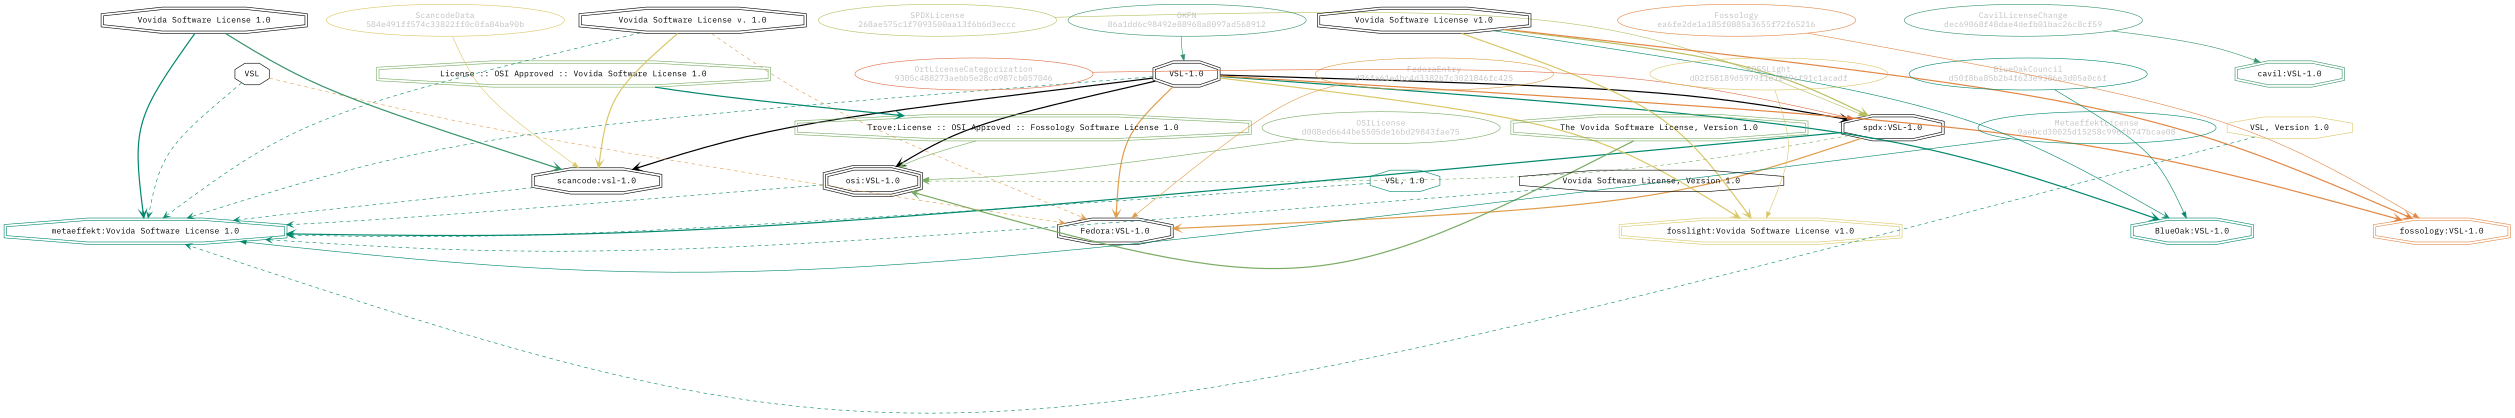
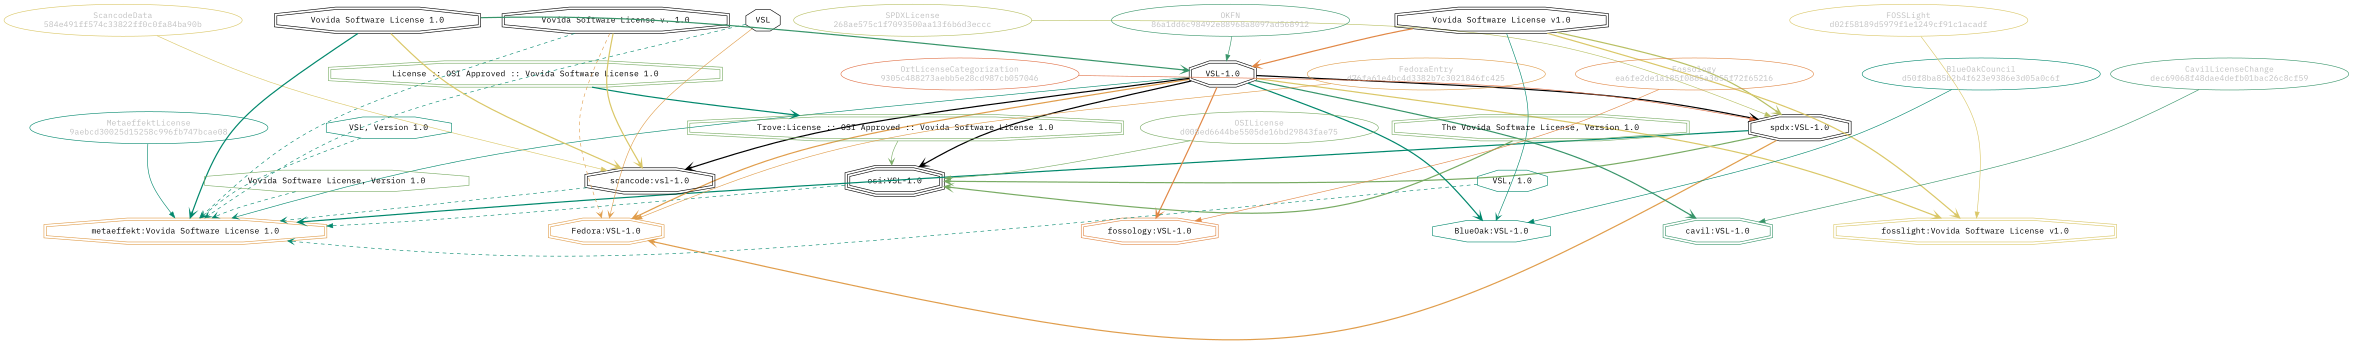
  strict digraph {
    fontname="IBM Plex Mono"
    splines=curved
    node [fontname="IBM Plex Mono" shape=doubleoctagon]
    edge [color="#00876c" fontname="IBM Plex Mono" weight=0.7 arrowhead=vee style=bold]
    n1 [color="#b8bf62" fillcolor="beige;1" fontcolor=gray label="SPDXLicense\n268ae575c1f7093500aa13f6b6d3eccc" shape=ellipse]
    n2 [label="spdx:VSL-1.0"]
    n3 [label="osi:VSL-1.0" shape=tripleoctagon]
-   n4 [color=black label="Fedora:VSL-1.0"]
-   n5 [color="#00876c" label="metaeffekt:Vovida Software License 1.0"]
+   n4 [color="#e09d4b" label="Fedora:VSL-1.0"]
+   n5 [color="#e09d4b" label="metaeffekt:Vovida Software License 1.0"]
    n6 [label="VSL-1.0"]
-   n7 [color="#00876c" label="BlueOak:VSL-1.0"]
+   n7 [color="#00876c" label="BlueOak:VSL-1.0" shape=octagon]
    n8 [label="scancode:vsl-1.0"]
    n9 [color="#e18745" label="fossology:VSL-1.0"]
    n10 [color="#379469" label="cavil:VSL-1.0"]
    n11 [color="#dac767" label="fosslight:Vovida Software License v1.0"]
    n12 [label="Vovida Software License v1.0"]
    n13 [color="#78ab63" fillcolor="beige;1" fontcolor=gray label="OSILicense\nd008ed6644be5505de16bd29843fae75" shape=ellipse]
    n14 [color="#78ab63" label="The Vovida Software License, Version 1.0"]
-   n15 [color="#78ab63" label="Trove:License :: OSI Approved :: Fossology Software License 1.0"]
+   n15 [color="#78ab63" label="Trove:License :: OSI Approved :: Vovida Software License 1.0"]
    n16 [color="#78ab63" label="License :: OSI Approved :: Vovida Software License 1.0"]
    n17 [color="#e09d4b" fillcolor="beige;1" fontcolor=gray label="FedoraEntry\nd76fa61e4bc4d3382b7c3021846fc425" shape=ellipse]
    n18 [label="Vovida Software License v. 1.0"]
    n19 [label=VSL shape=octagon]
    n20 [color="#00876c" fillcolor="beige;1" fontcolor=gray label="BlueOakCouncil\nd50f8ba85b2b4f623e9386e3d05a0c6f" shape=ellipse]
    n21 [color="#dac767" fillcolor="beige;1" fontcolor=gray label="ScancodeData\n584e491ff574c33822ff0c0fa84ba90b" shape=ellipse]
    n22 [label="Vovida Software License 1.0"]
    n23 [color="#e18745" fillcolor="beige;1" fontcolor=gray label="Fossology\nea6fe2de1a185f0885a3655f72f65216" shape=ellipse]
    n24 [color="#379469" fillcolor="beige;1" fontcolor=gray label="OKFN\n86a1dd6c98492e88968a8097ad568912" shape=ellipse]
    n25 [color="#e06f45" fillcolor="beige;1" fontcolor=gray label="OrtLicenseCategorization\n9305c488273aebb5e28cd987cb057046" shape=ellipse]
    n26 [color="#379469" fillcolor="beige;1" fontcolor=gray label="CavilLicenseChange\ndec69068f48dae4defb01bac26c8cf59" shape=ellipse]
    n27 [color="#00876c" fillcolor="beige;1" fontcolor=gray label="MetaeffektLicense\n9aebcd30025d15258c996fb747bcae08" shape=ellipse]
-   n28 [color="#dac767" label="VSL, Version 1.0" shape=octagon]
+   n28 [color="#00876c" label="VSL, Version 1.0" shape=octagon]
    n29 [color="#00876c" label="VSL, 1.0" shape=octagon]
-   n30 [label="Vovida Software License, Version 1.0" shape=octagon]
+   n30 [label="Vovida Software License, Version 1.0" shape=octagon color="#78ab63"]
    n31 [color="#dac767" fillcolor="beige;1" fontcolor=gray label="FOSSLight\nd02f58189d5979f1e1249cf91c1acadf" shape=ellipse]
    n1 -> n2 [color="#b8bf62" weight=0.5 arrowhead="" style=""]
-   n2 -> n3 [color="#78ab63" style=dashed]
+   n2 -> n3 [color="#78ab63"]
    n2 -> n4 [color="#e09d4b"]
    n2 -> n5
-   n3 -> n5 [style=dashed weight=0.5]
+   n3 -> n5 [arrowhead=normal style=dashed weight=0.5]
    n6 -> n2 [color=""]
    n6 -> n3 [color=""]
    n6 -> n4 [color="#e09d4b"]
-   n6 -> n5 [style=dashed weight=0.5]
+   n6 -> n5 [style=solid weight=0.5]
    n6 -> n7
    n6 -> n8 [color=""]
    n6 -> n9 [color="#e18745"]
+   n6 -> n10 [color="#379469"]
    n6 -> n11 [color="#dac767"]
    n8 -> n5 [style=dashed weight=0.5]
    n12 -> n2 [color="#b8bf62"]
    n12 -> n7 [style=solid]
-   n12 -> n9 [color="#e18745"]
+   n12 -> n6 [color="#e18745"]
    n12 -> n11 [color="#dac767"]
    n13 -> n3 [color="#78ab63" weight=0.5 arrowhead="" style=""]
    n14 -> n3 [color="#78ab63"]
    n15 -> n3 [color="#78ab63" style=solid]
    n16 -> n15
    n17 -> n4 [color="#e09d4b" weight=0.5 arrowhead="" style=""]
    n18 -> n4 [color="#e09d4b" style=dashed weight=0.5]
    n18 -> n5 [style=dashed weight=0.5]
    n18 -> n8 [color="#dac767"]
-   n19 -> n4 [color="#e09d4b" style=dashed weight=0.5]
+   n19 -> n4 [color="#e09d4b" style=solid weight=0.5]
    n19 -> n5 [style=dashed weight=0.5]
    n20 -> n7 [weight=0.5 arrowhead="" style=""]
    n21 -> n8 [color="#dac767" weight=0.5 arrowhead="" style=""]
    n22 -> n5
-   n22 -> n8 [color="#379469"]
+   n22 -> n6 [color="#379469"]
+   n22 -> n8 [color="#dac767"]
    n23 -> n9 [color="#e18745" weight=0.5 arrowhead="" style=""]
    n24 -> n6 [color="#379469" weight=0.5 arrowhead="" style=""]
    n25 -> n2 [color="#e06f45" weight=0.5 arrowhead="" style=""]
    n26 -> n10 [color="#379469" weight=0.5 arrowhead="" style=""]
    n27 -> n5 [weight=0.5 arrowhead="" style=""]
    n28 -> n5 [style=dashed weight=0.5]
    n29 -> n5 [style=dashed weight=0.5]
    n30 -> n5 [style=dashed weight=0.5]
    n31 -> n11 [color="#dac767" weight=0.5 arrowhead="" style=""]
  }
